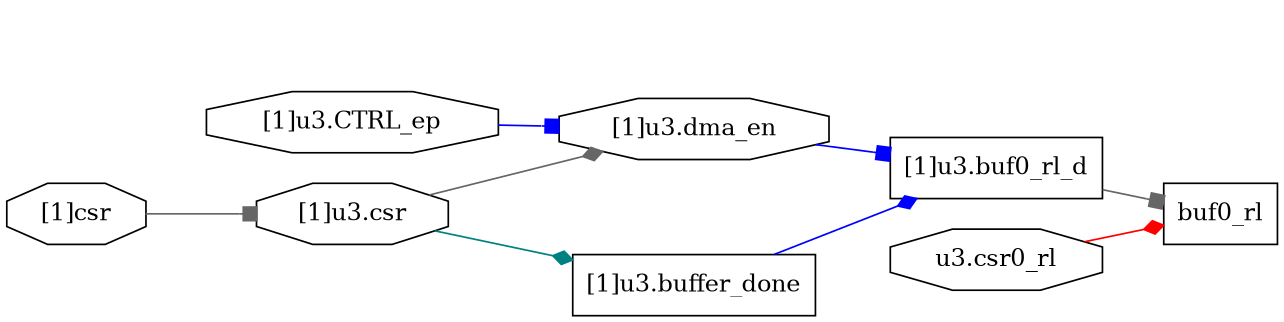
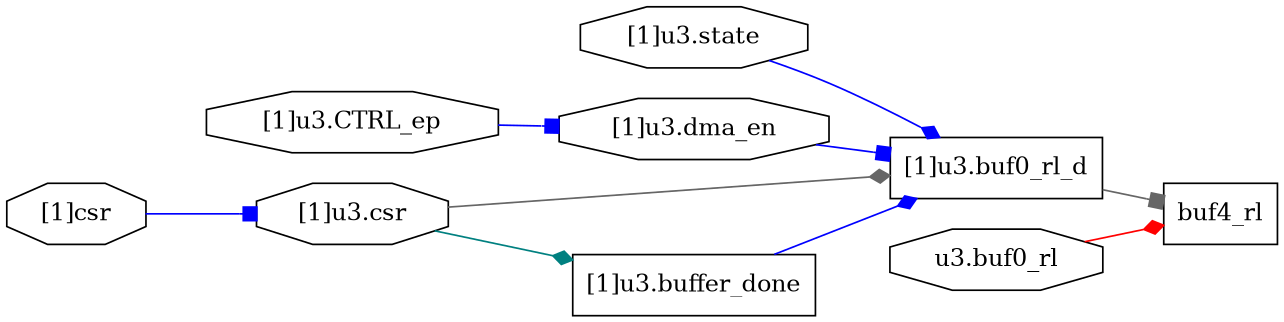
  strict digraph {
    rankdir=LR
    node [complexity=0 rank=0.0 shape=octagon]
    edge [arrowhead=diamond color=blue]
-   buf0_rl [importance=0.00241299237164 shape=box]
+   buf0_rl [importance=0.00241299237164 shape=box label=buf4_rl]
+   "[1]u3.state" [complexity=3 importance=0.0165593164023 rank=0.00551977213409]
    "[1]u3.buf0_rl_d" [complexity=2 importance=0.00627874449975 rank=0.00313937224987 shape=box]
-   "u3.buf0_rl" [importance=0.00458594321683 label="u3.csr0_rl"]
+   "u3.buf0_rl" [importance=0.00458594321683]
    "[1]u3.dma_en" [complexity=4 importance=0.00763424304471 rank=0.00190856076118]
    "[1]u3.CTRL_ep" [complexity=7 importance=0.00897009759158 rank=0.00128144251308]
    "[1]u3.buffer_done" [complexity=4 importance=0.00886679181883 rank=0.00221669795471 shape=box]
    "[1]u3.csr" [complexity=9 importance=0.0109597704381 rank=0.0012177522709]
    "[1]csr" [complexity=9 importance=0.0122862397522 rank=0.00136513775024]
+   "[1]u3.state" -> "[1]u3.buf0_rl_d"
    "[1]u3.buf0_rl_d" -> buf0_rl [arrowhead=box color=gray40]
    "u3.buf0_rl" -> buf0_rl [color=red]
    "[1]u3.dma_en" -> "[1]u3.buf0_rl_d" [arrowhead=box]
    "[1]u3.CTRL_ep" -> "[1]u3.dma_en" [arrowhead=box]
    "[1]u3.buffer_done" -> "[1]u3.buf0_rl_d"
-   "[1]u3.csr" -> "[1]u3.dma_en" [color=gray40]
+   "[1]u3.csr" -> "[1]u3.buf0_rl_d" [color=gray40]
    "[1]u3.csr" -> "[1]u3.buffer_done" [color=teal]
-   "[1]csr" -> "[1]u3.csr" [arrowhead=box color=gray40]
+   "[1]csr" -> "[1]u3.csr" [arrowhead=box]
  }
